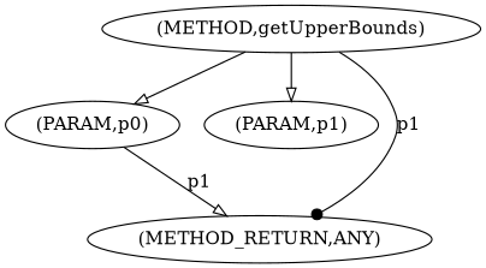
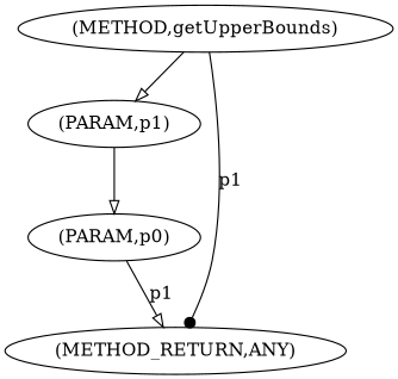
  digraph {
    edge [arrowhead=onormal]
    n1 [label=<(METHOD,getUpperBounds)>]
    n2 [label=<(PARAM,p0)>]
    n3 [label=<(PARAM,p1)>]
    n4 [label=<(METHOD_RETURN,ANY)>]
-   n1 -> n2
+   n3 -> n2
    n1 -> n3
    n1 -> n4 [arrowhead=dot label=p1]
    n2 -> n4 [label=p1]
  }
